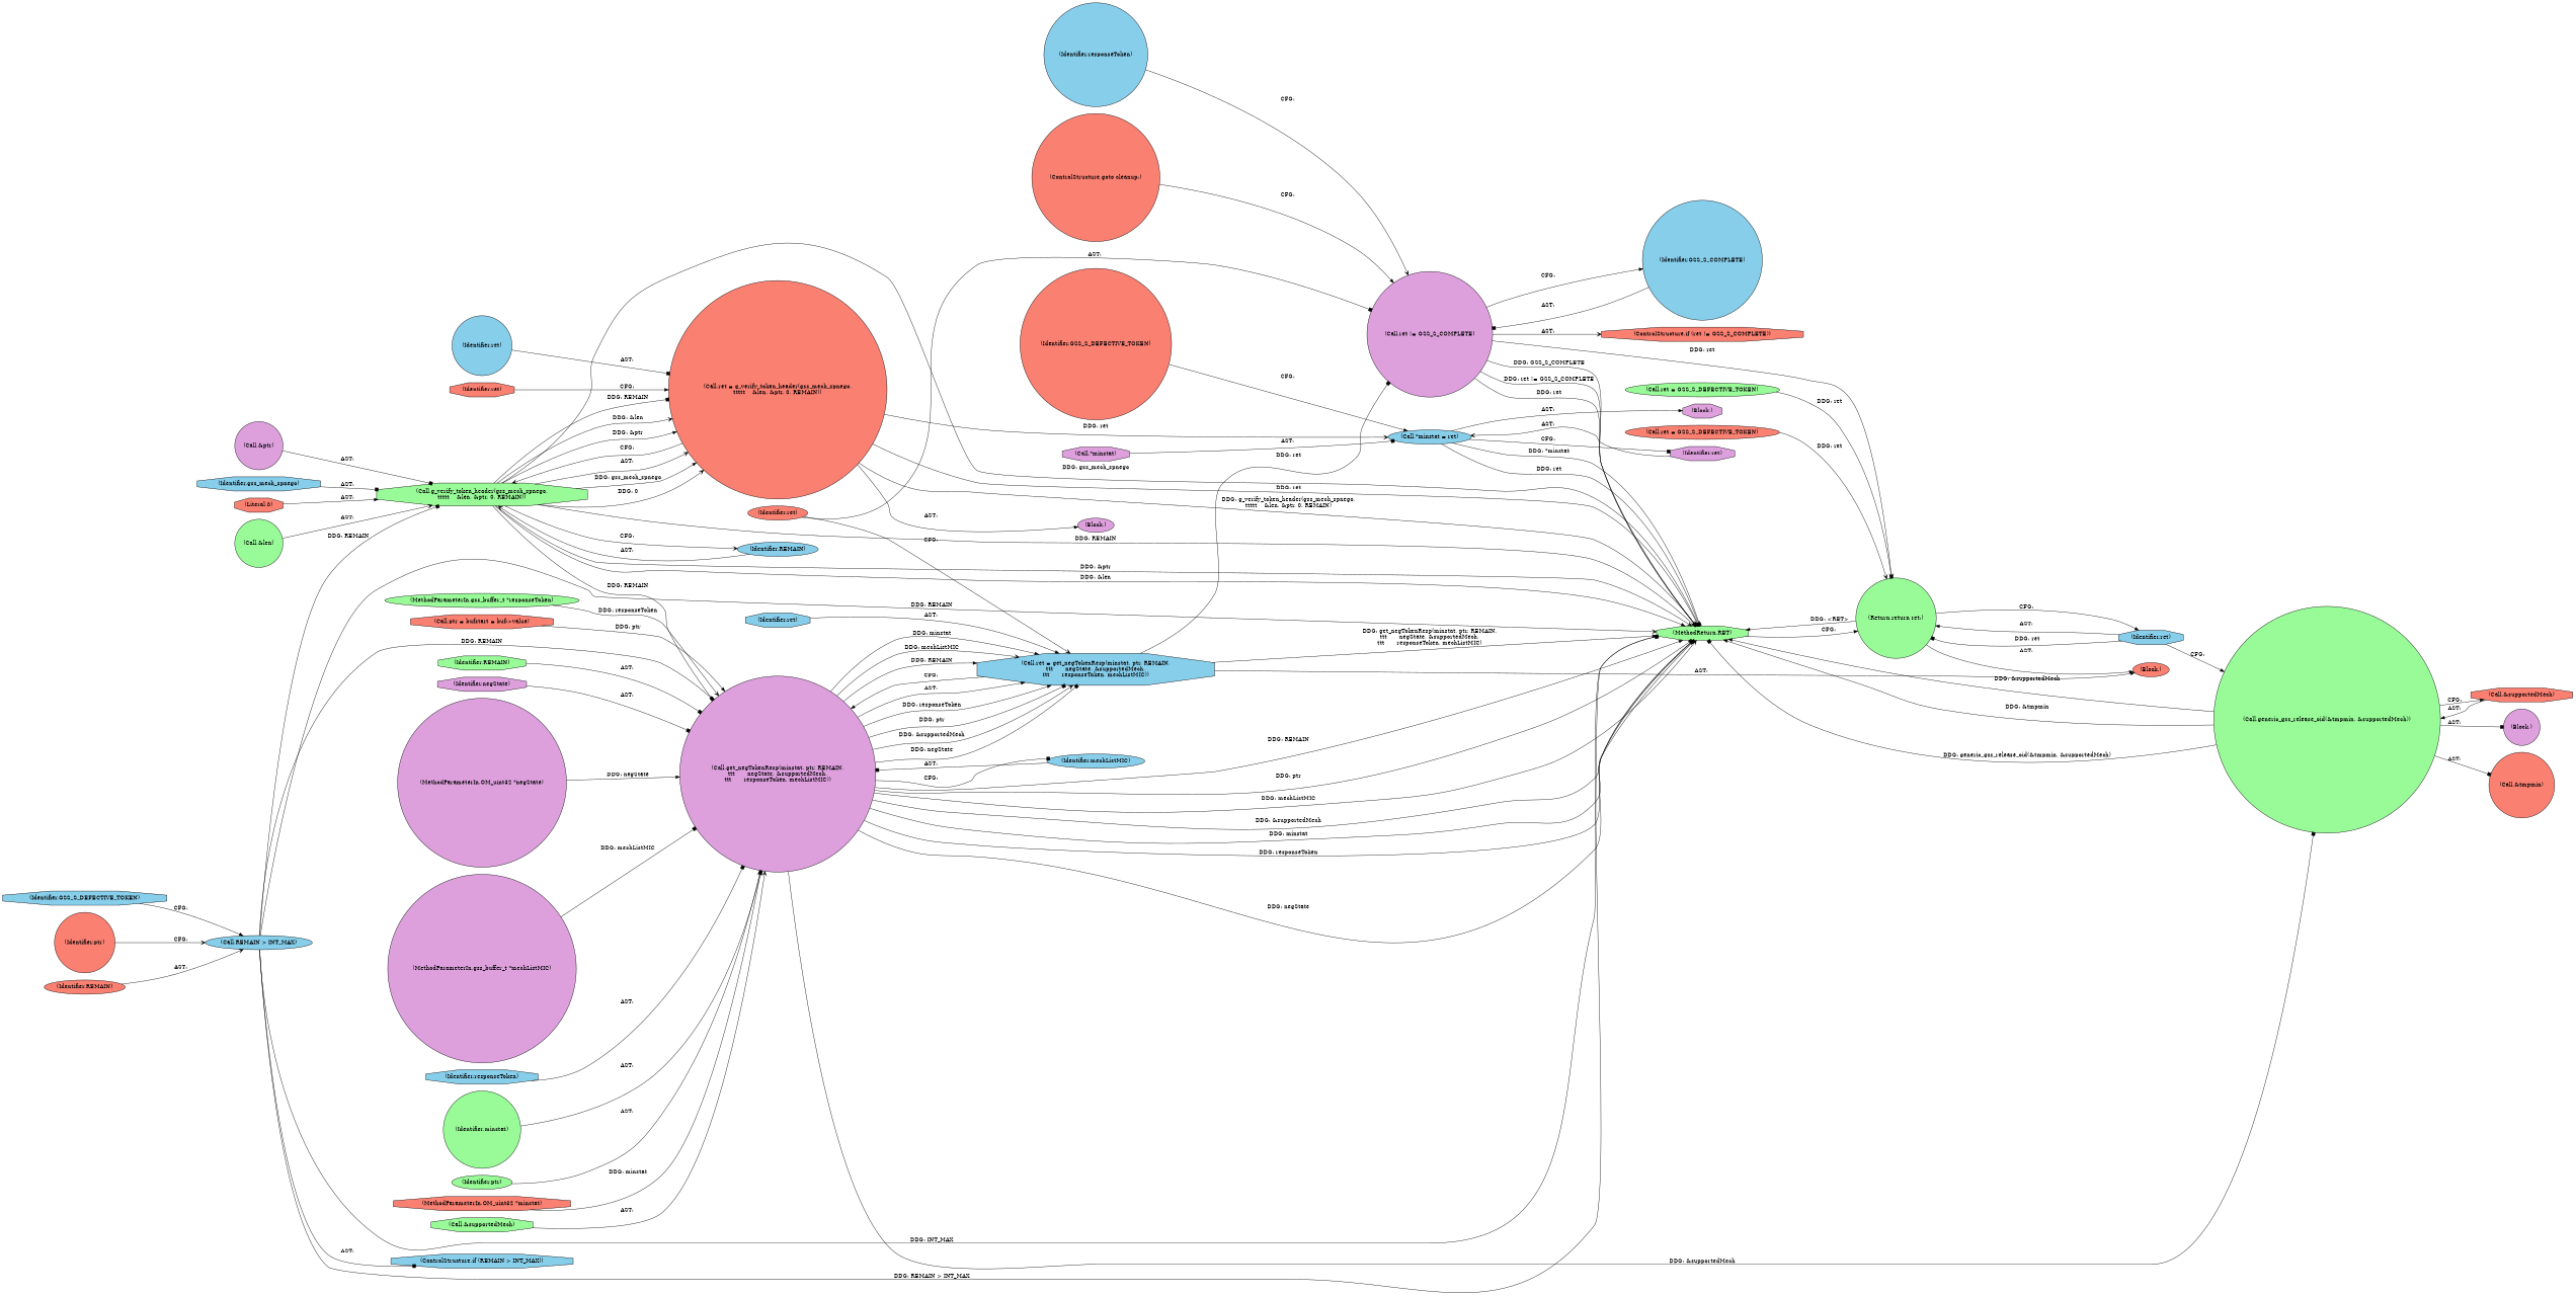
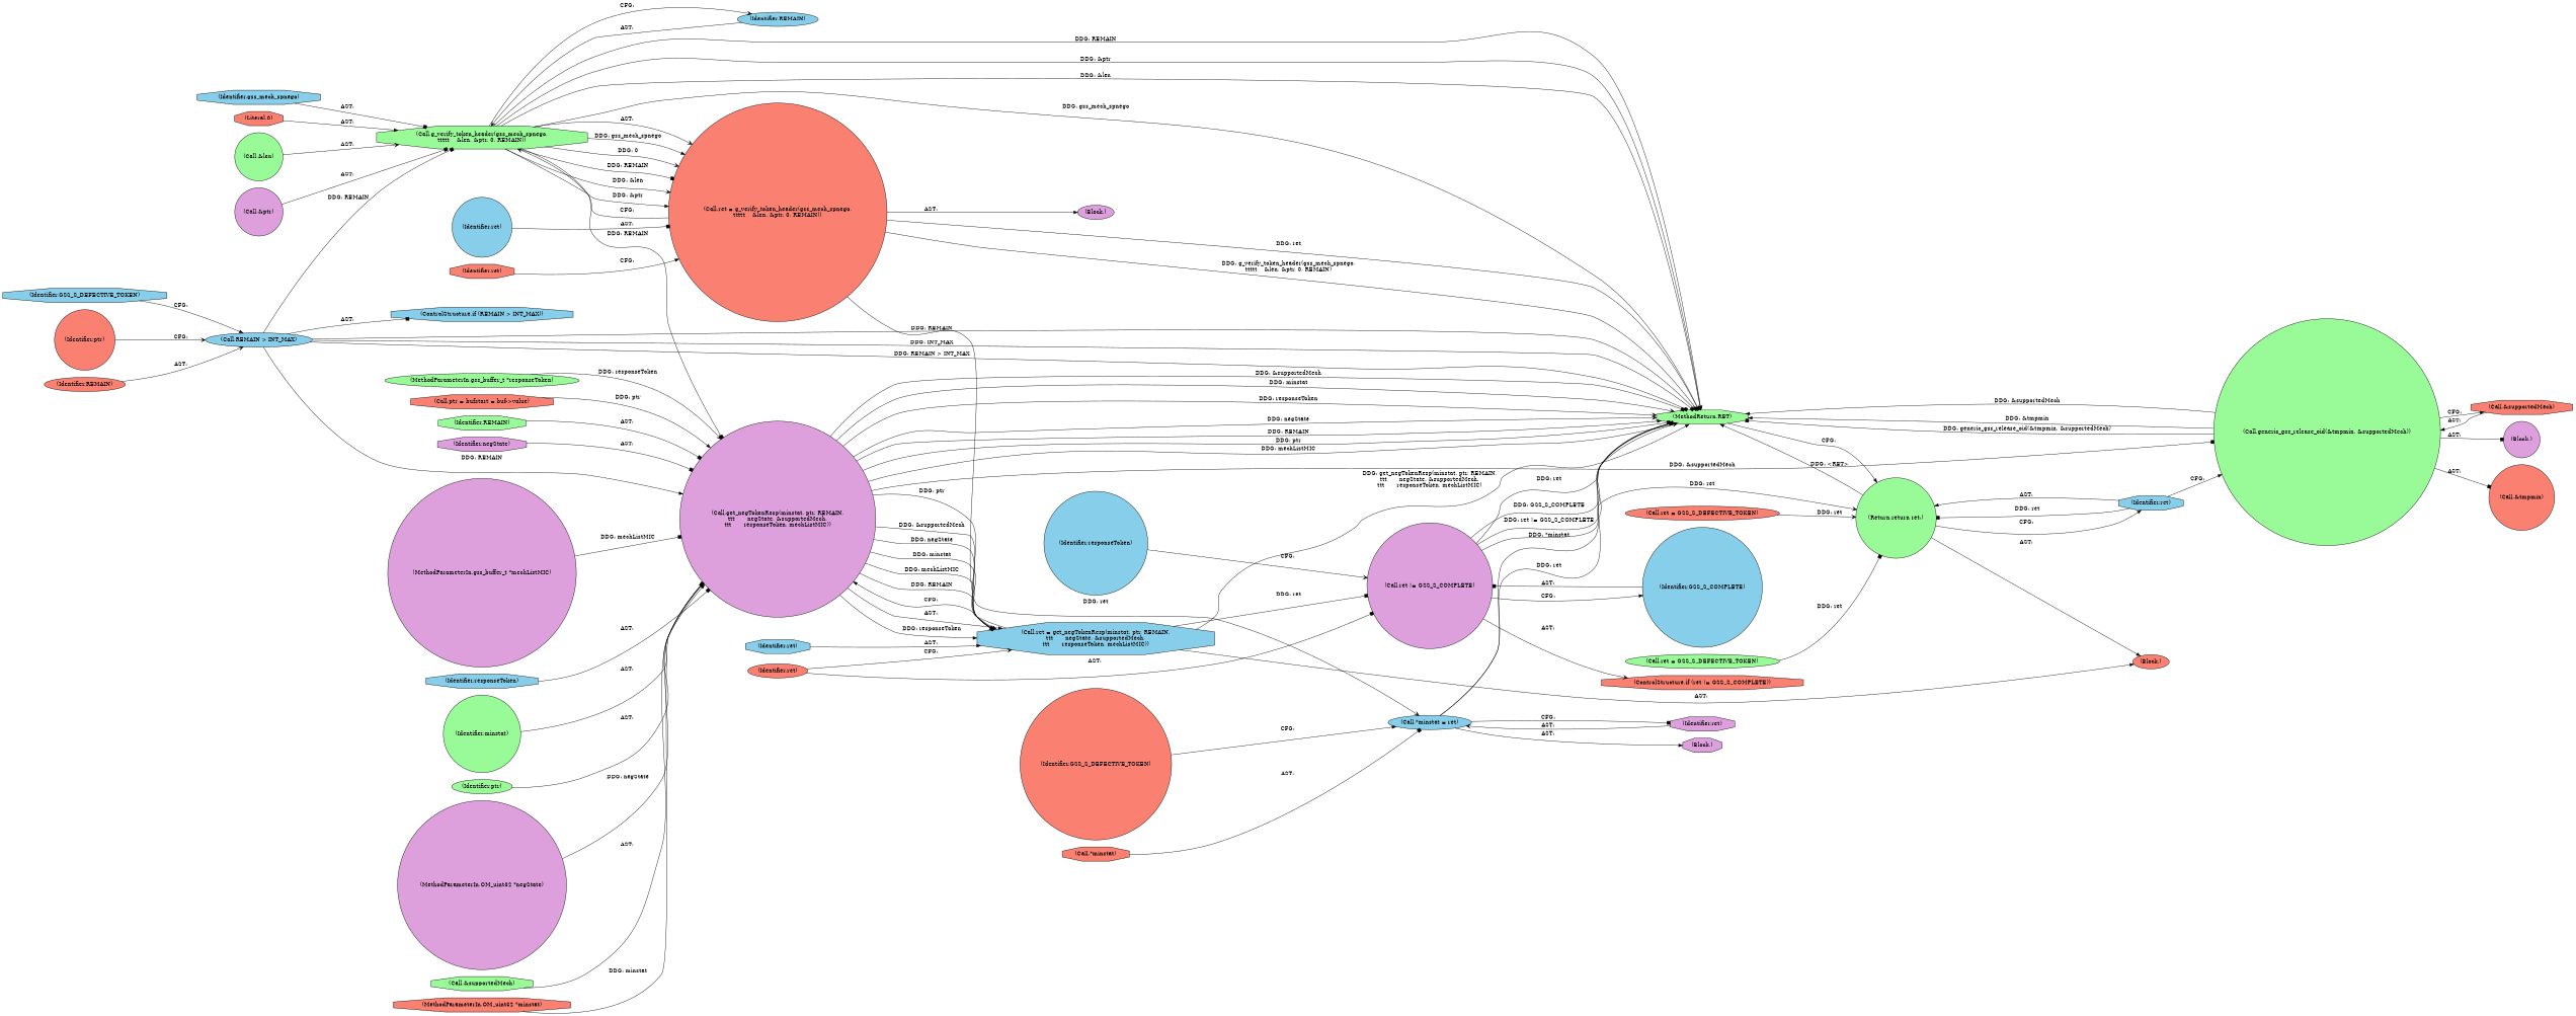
  digraph {
    rankdir=LR
    node [fillcolor=salmon shape=octagon style=filled]
    edge [arrowhead=box]
    n1 [fillcolor=skyblue label="(Call,REMAIN > INT_MAX)" shape=ellipse]
    n2 [fillcolor=palegreen label="(Call,g_verify_token_header(gss_mech_spnego,\n\t\t\t\t\t    &len, &ptr, 0, REMAIN))"]
    n3 [fillcolor=plum label="(Call,get_negTokenResp(minstat, ptr, REMAIN,\n\t\t\t       negState, &supportedMech,\n\t\t\t       responseToken, mechListMIC))" shape=circle]
    n4 [fillcolor=palegreen label="(MethodReturn,RET)"]
    n5 [fillcolor=skyblue label="(ControlStructure,if (REMAIN > INT_MAX))"]
    n6 [label="(Call,ret = g_verify_token_header(gss_mech_spnego,\n\t\t\t\t\t    &len, &ptr, 0, REMAIN))" shape=circle]
    n7 [fillcolor=skyblue label="(Identifier,REMAIN)" shape=ellipse]
    n8 [fillcolor=skyblue label="(Call,ret = get_negTokenResp(minstat, ptr, REMAIN,\n\t\t\t       negState, &supportedMech,\n\t\t\t       responseToken, mechListMIC))"]
    n9 [fillcolor=palegreen label="(Call,generic_gss_release_oid(&tmpmin, &supportedMech))" shape=circle]
-   n10 [fillcolor=skyblue label="(Identifier,mechListMIC)" shape=ellipse]
    n11 [fillcolor=palegreen label="(Return,return ret;)" shape=circle]
    n12 [fillcolor=skyblue label="(Call,*minstat = ret)" shape=ellipse]
    n13 [fillcolor=plum label="(Block,)" shape=ellipse]
    n14 [fillcolor=plum label="(Identifier,ret)"]
    n15 [fillcolor=plum label="(Block,)"]
    n16 [fillcolor=plum label="(Call,ret != GSS_S_COMPLETE)" shape=circle]
    n17 [label="(Block,)" shape=ellipse]
    n18 [label="(Call,&supportedMech)"]
    n19 [fillcolor=plum label="(Block,)" shape=circle]
    n20 [label="(Call,&tmpmin)" shape=circle]
    n21 [fillcolor=skyblue label="(Identifier,GSS_S_COMPLETE)" shape=circle]
    n22 [label="(ControlStructure,if (ret != GSS_S_COMPLETE))"]
    n23 [fillcolor=skyblue label="(Identifier,ret)"]
    n24 [fillcolor=plum label="(Call,&ptr)" shape=circle]
    n25 [fillcolor=palegreen label="(Identifier,REMAIN)"]
-   n26 [label="(ControlStructure,goto cleanup;)" shape=circle]
    n27 [fillcolor=skyblue label="(Identifier,gss_mech_spnego)"]
    n28 [fillcolor=plum label="(Identifier,negState)"]
    n29 [fillcolor=skyblue label="(Identifier,ret)" shape=circle]
    n30 [fillcolor=plum label="(MethodParameterIn,OM_uint32 *negState)" shape=circle]
    n31 [fillcolor=plum label="(MethodParameterIn,gss_buffer_t *mechListMIC)" shape=circle]
    n32 [fillcolor=skyblue label="(Identifier,responseToken)"]
    n33 [fillcolor=palegreen label="(Call,ret = GSS_S_DEFECTIVE_TOKEN)" shape=ellipse]
    n34 [label="(Literal,0)"]
    n35 [fillcolor=palegreen label="(Identifier,minstat)" shape=circle]
-   n36 [fillcolor=plum label="(Call,*minstat)"]
+   n36 [label="(Call,*minstat)"]
    n37 [fillcolor=skyblue label="(Identifier,GSS_S_DEFECTIVE_TOKEN)"]
    n38 [fillcolor=palegreen label="(Call,&len)" shape=circle]
    n39 [label="(Identifier,ptr)" shape=circle]
    n40 [label="(Identifier,ret)" shape=ellipse]
    n41 [fillcolor=palegreen label="(Identifier,ptr)" shape=ellipse]
    n42 [label="(MethodParameterIn,OM_uint32 *minstat)"]
    n43 [label="(Call,ret = GSS_S_DEFECTIVE_TOKEN)" shape=ellipse]
    n44 [fillcolor=palegreen label="(Call,&supportedMech)"]
    n45 [fillcolor=palegreen label="(MethodParameterIn,gss_buffer_t *responseToken)" shape=ellipse]
    n46 [fillcolor=skyblue label="(Identifier,ret)"]
    n47 [label="(Call,ptr = bufstart = buf->value)"]
    n48 [label="(Identifier,REMAIN)" shape=ellipse]
    n49 [label="(Identifier,GSS_S_DEFECTIVE_TOKEN)" shape=circle]
    n50 [label="(Identifier,ret)"]
    n51 [fillcolor=skyblue label="(Identifier,responseToken)" shape=circle]
    n1 -> n2 [label="DDG: REMAIN"]
    n1 -> n3 [arrowhead=normal label="DDG: REMAIN"]
    n1 -> n4 [arrowhead=vee label="DDG: REMAIN"]
    n1 -> n4 [label="DDG: INT_MAX"]
    n1 -> n4 [label="DDG: REMAIN > INT_MAX"]
    n1 -> n5 [label="AST: "]
    n2 -> n3 [label="DDG: REMAIN"]
    n2 -> n4 [arrowhead=vee label="DDG: REMAIN"]
    n2 -> n4 [arrowhead=vee label="DDG: &ptr"]
    n2 -> n4 [arrowhead=normal label="DDG: &len"]
    n2 -> n4 [label="DDG: gss_mech_spnego"]
    n2 -> n6 [arrowhead=vee label="AST: "]
    n2 -> n6 [arrowhead=normal label="DDG: gss_mech_spnego"]
    n2 -> n6 [arrowhead=vee label="DDG: 0"]
    n2 -> n6 [label="DDG: REMAIN"]
    n2 -> n6 [arrowhead=vee label="DDG: &len"]
    n2 -> n6 [arrowhead=normal label="DDG: &ptr"]
    n2 -> n7 [arrowhead=vee label="CFG: "]
    n3 -> n4 [arrowhead=normal label="DDG: REMAIN"]
    n3 -> n4 [label="DDG: ptr"]
    n3 -> n4 [arrowhead=vee label="DDG: mechListMIC"]
    n3 -> n4 [label="DDG: &supportedMech"]
    n3 -> n4 [arrowhead=vee label="DDG: minstat"]
    n3 -> n4 [arrowhead=vee label="DDG: responseToken"]
    n3 -> n4 [arrowhead=vee label="DDG: negState"]
    n3 -> n8 [arrowhead=normal label="AST: "]
    n3 -> n8 [arrowhead=normal label="DDG: responseToken"]
    n3 -> n8 [label="DDG: ptr"]
    n3 -> n8 [arrowhead=vee label="DDG: &supportedMech"]
    n3 -> n8 [label="DDG: negState"]
    n3 -> n8 [arrowhead=normal label="DDG: minstat"]
    n3 -> n8 [arrowhead=vee label="DDG: mechListMIC"]
    n3 -> n8 [arrowhead=normal label="DDG: REMAIN"]
    n3 -> n9 [label="DDG: &supportedMech"]
-   n3 -> n10 [label="CFG: "]
    n4 -> n11 [arrowhead=normal label="CFG: "]
    n6 -> n2 [arrowhead=vee label="CFG: "]
    n6 -> n4 [arrowhead=vee label="DDG: ret"]
    n6 -> n4 [label="DDG: g_verify_token_header(gss_mech_spnego,\n\t\t\t\t\t    &len, &ptr, 0, REMAIN)"]
    n6 -> n12 [arrowhead=vee label="DDG: ret"]
    n6 -> n13 [arrowhead=normal label="AST: "]
    n7 -> n2 [arrowhead=vee label="AST: "]
    n8 -> n3 [arrowhead=normal label="CFG: "]
    n8 -> n4 [arrowhead=normal label="DDG: get_negTokenResp(minstat, ptr, REMAIN,\n\t\t\t       negState, &supportedMech,\n\t\t\t       responseToken, mechListMIC)"]
    n8 -> n16 [label="DDG: ret"]
    n8 -> n17 [arrowhead=normal label="AST: "]
    n9 -> n4 [label="DDG: generic_gss_release_oid(&tmpmin, &supportedMech)"]
    n9 -> n4 [arrowhead=normal label="DDG: &supportedMech"]
    n9 -> n4 [arrowhead=normal label="DDG: &tmpmin"]
    n9 -> n18 [arrowhead=normal label="CFG: "]
    n9 -> n19 [label="AST: "]
    n9 -> n20 [label="AST: "]
-   n10 -> n3 [label="AST: "]
    n11 -> n4 [arrowhead=normal label="DDG: <RET>"]
    n11 -> n17 [arrowhead=normal label="AST: "]
    n11 -> n23 [arrowhead=normal label="CFG: "]
    n12 -> n4 [label="DDG: *minstat"]
    n12 -> n4 [arrowhead=vee label="DDG: ret"]
    n12 -> n14 [label="CFG: "]
    n12 -> n15 [arrowhead=normal label="AST: "]
    n14 -> n12 [arrowhead=vee label="AST: "]
    n16 -> n4 [arrowhead=vee label="DDG: ret"]
    n16 -> n4 [arrowhead=vee label="DDG: GSS_S_COMPLETE"]
    n16 -> n4 [label="DDG: ret != GSS_S_COMPLETE"]
    n16 -> n11 [arrowhead=vee label="DDG: ret"]
    n16 -> n21 [arrowhead=normal label="CFG: "]
    n16 -> n22 [arrowhead=vee label="AST: "]
    n18 -> n9 [arrowhead=normal label="AST: "]
    n21 -> n16 [label="AST: "]
    n23 -> n9 [arrowhead=normal label="CFG: "]
    n23 -> n11 [arrowhead=normal label="AST: "]
    n23 -> n11 [label="DDG: ret"]
    n24 -> n2 [label="AST: "]
    n25 -> n3 [label="AST: "]
-   n26 -> n16 [arrowhead=normal label="CFG: "]
    n27 -> n2 [label="AST: "]
    n28 -> n3 [label="AST: "]
    n29 -> n6 [label="AST: "]
    n30 -> n3 [arrowhead=normal label="DDG: negState"]
    n31 -> n3 [label="DDG: mechListMIC"]
    n32 -> n3 [label="AST: "]
    n33 -> n11 [label="DDG: ret"]
    n34 -> n2 [arrowhead=normal label="AST: "]
    n35 -> n3 [arrowhead=normal label="AST: "]
    n36 -> n12 [label="AST: "]
    n37 -> n1 [arrowhead=normal label="CFG: "]
    n38 -> n2 [arrowhead=vee label="AST: "]
    n39 -> n1 [arrowhead=vee label="CFG: "]
    n40 -> n8 [arrowhead=vee label="CFG: "]
    n40 -> n16 [label="AST: "]
    n41 -> n3 [arrowhead=vee label="AST: "]
    n42 -> n3 [label="DDG: minstat"]
    n43 -> n11 [arrowhead=vee label="DDG: ret"]
    n44 -> n3 [arrowhead=vee label="AST: "]
    n45 -> n3 [arrowhead=vee label="DDG: responseToken"]
    n46 -> n8 [arrowhead=normal label="AST: "]
    n47 -> n3 [arrowhead=normal label="DDG: ptr"]
    n48 -> n1 [arrowhead=vee label="AST: "]
    n49 -> n12 [arrowhead=normal label="CFG: "]
    n50 -> n6 [arrowhead=normal label="CFG: "]
    n51 -> n16 [arrowhead=vee label="CFG: "]
  }
